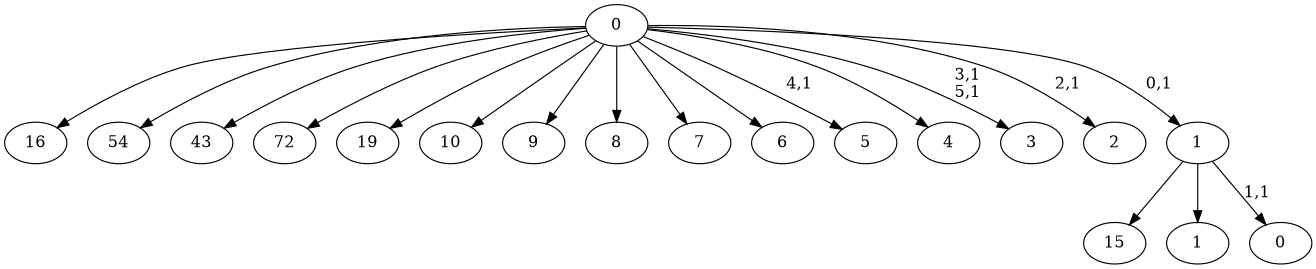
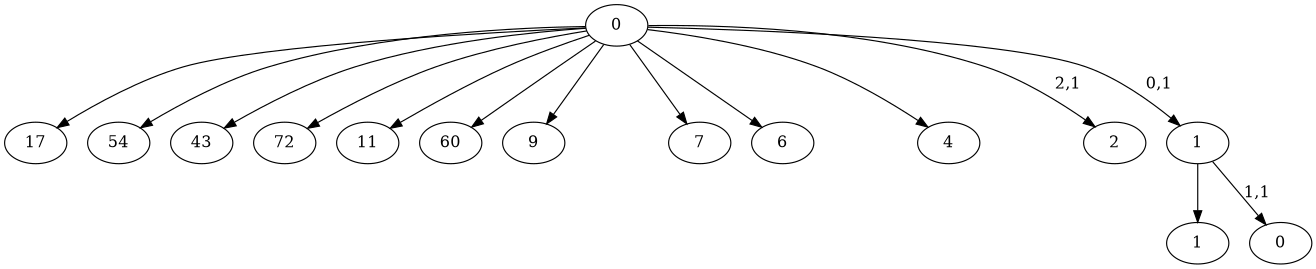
  digraph {
-   n1 [label=16]
-   n2 [label=15]
+   n1 [label=17]
    n3 [label=54]
    n4 [label=43]
    n5 [label=72]
-   n6 [label=19]
-   n7 [label=10]
+   n6 [label=11]
+   n7 [label=60]
    n8 [label=9]
-   n9 [label=8]
    n10 [label=7]
    n11 [label=6]
-   n12 [label=5]
    n13 [label=4]
-   n14 [label=3]
    n15 [label=2]
    n16 [label=1]
    n17 [label=0]
    1
    0
-   1 -> n2
    1 -> n16
    1 -> n17 [label="1,1"]
    0 -> n1
    0 -> n3
    0 -> n4
    0 -> n5
    0 -> n6
    0 -> n7
    0 -> n8
-   0 -> n9
    0 -> n10
    0 -> n11
-   0 -> n12 [label="4,1"]
    0 -> n13
-   0 -> n14 [label="3,1\n5,1"]
    0 -> n15 [label="2,1"]
    0 -> 1 [label="0,1"]
  }
